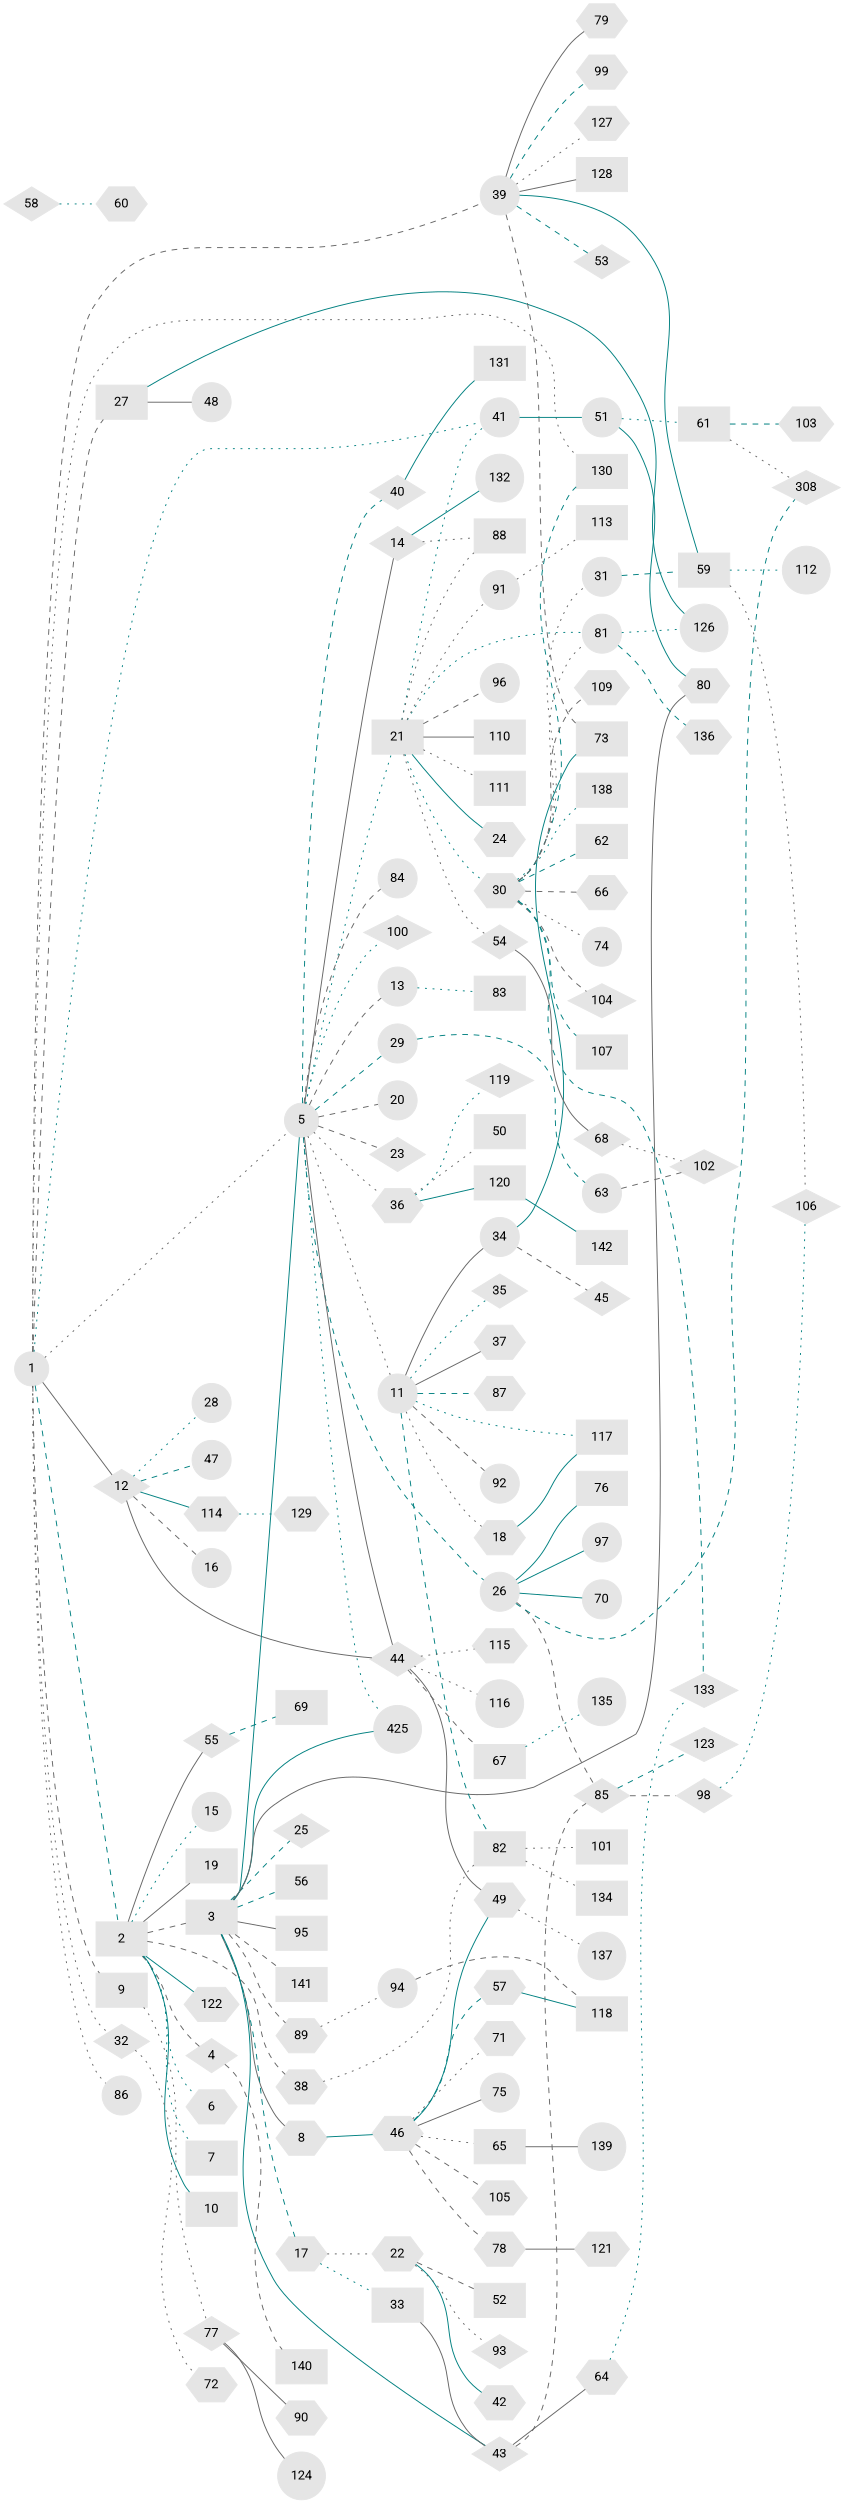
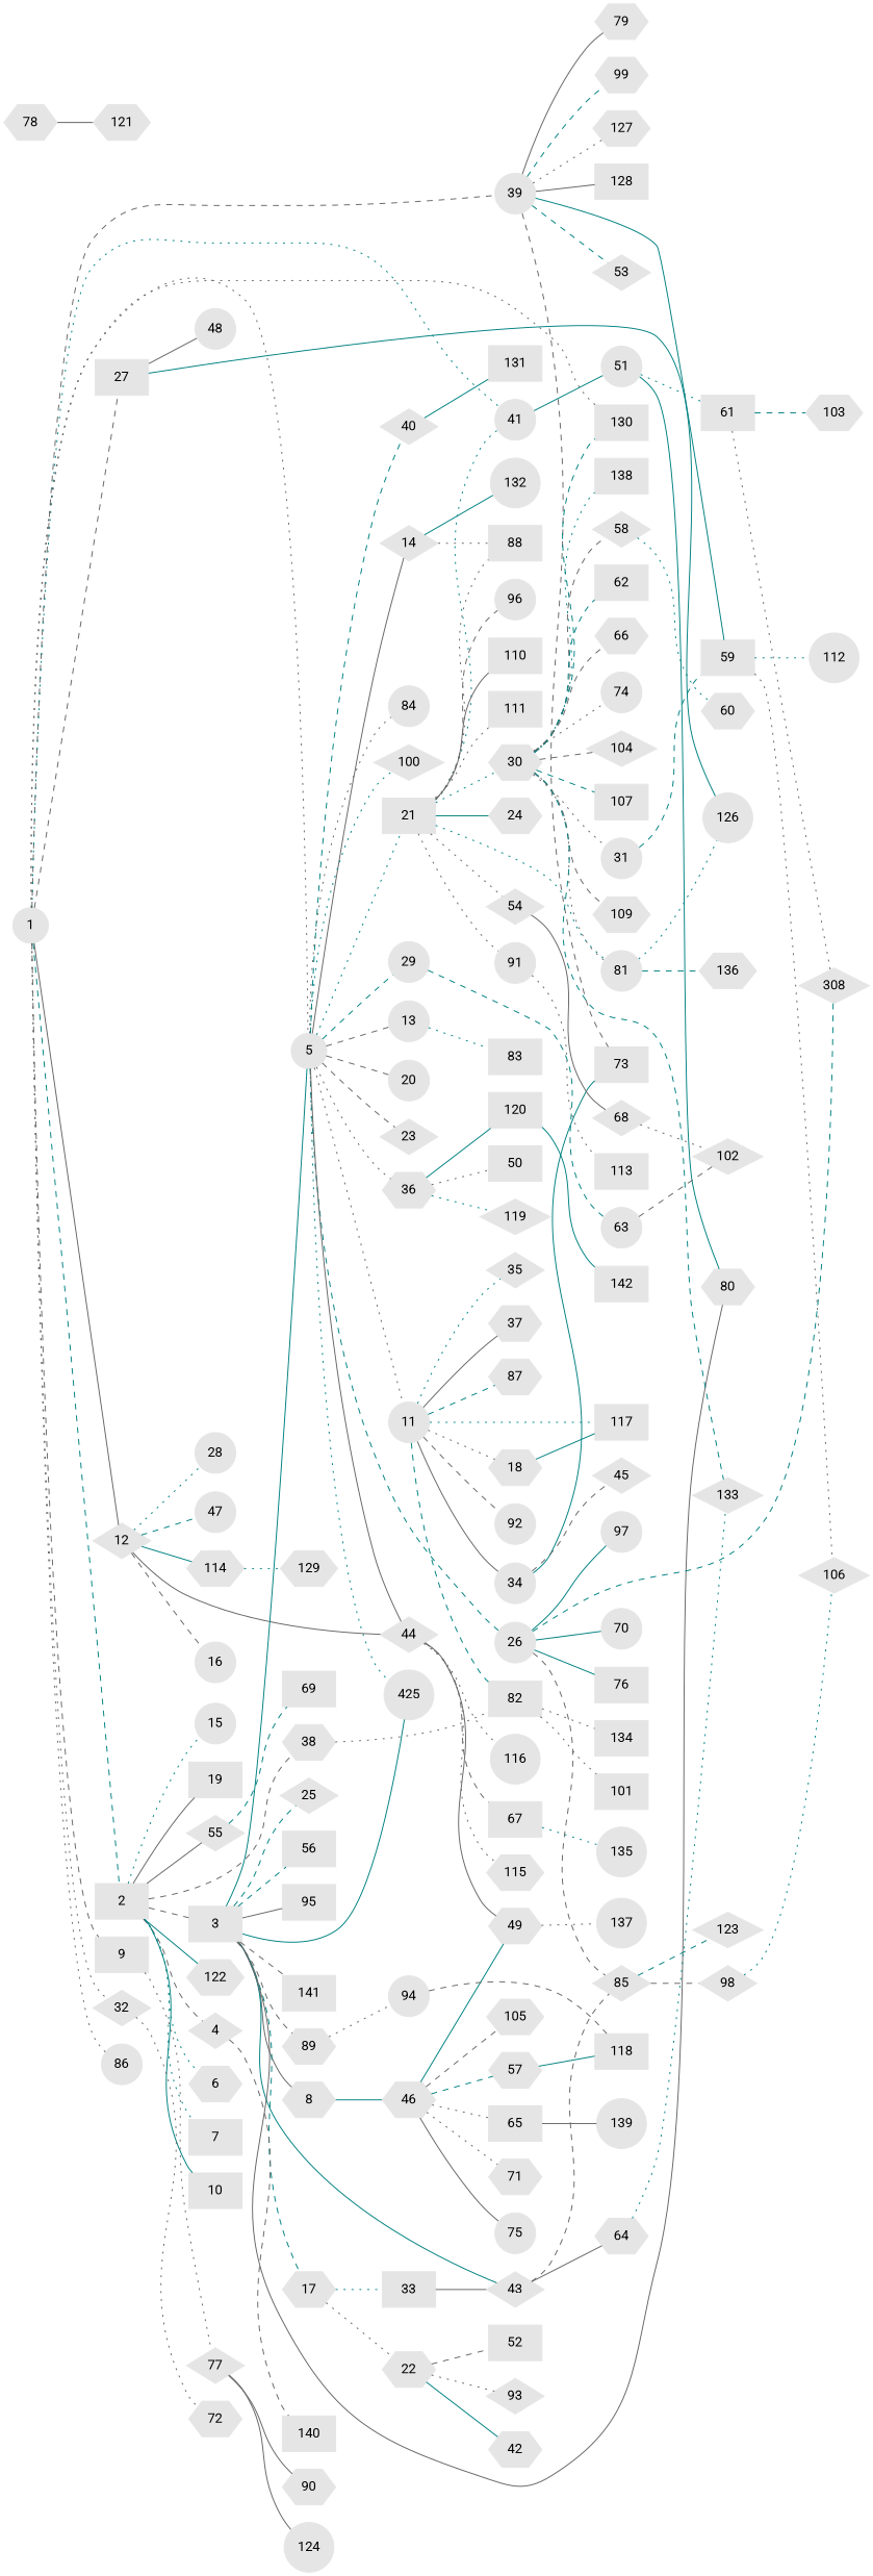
  graph {
    fontname=Roboto
    rankdir=LR
    node [color=gray90 fontname=Roboto shape=box style=filled]
    edge [color=gray40 fontname=Roboto style=dotted]
    1 [shape=circle]
    2
    5 [shape=circle]
    9
    12 [shape=diamond]
    27
    32 [shape=diamond]
    39 [shape=circle]
    41 [shape=circle]
    86 [shape=circle]
    130
    3
    4 [shape=diamond]
    6 [shape=hexagon]
    7
    10
    15 [shape=circle]
    19
    38 [shape=hexagon]
    55 [shape=diamond]
    122 [shape=hexagon]
    n22 [label=425 shape=circle]
    11 [shape=circle]
    13 [shape=circle]
    14 [shape=diamond]
    20 [shape=circle]
    21
    23 [shape=diamond]
    26 [shape=circle]
    29 [shape=circle]
    36 [shape=hexagon]
    40 [shape=diamond]
    44 [shape=diamond]
    84 [shape=circle]
    100 [shape=diamond]
    77 [shape=diamond]
    16 [shape=circle]
    28 [shape=circle]
    47 [shape=circle]
    114 [shape=hexagon]
    48 [shape=circle]
    126 [shape=circle]
    72 [shape=hexagon]
    59
    73
    53 [shape=diamond]
    79 [shape=hexagon]
    99 [shape=hexagon]
    127 [shape=hexagon]
    128
    51 [shape=circle]
    8 [shape=hexagon]
    17 [shape=hexagon]
    25 [shape=diamond]
    43 [shape=diamond]
    56
    80 [shape=hexagon]
    89 [shape=hexagon]
    95
    141
    140
    82
    69
    46 [shape=hexagon]
    22 [shape=hexagon]
    33
    85 [shape=diamond]
    64 [shape=hexagon]
    94 [shape=circle]
    18 [shape=hexagon]
    34 [shape=circle]
    35 [shape=diamond]
    37 [shape=hexagon]
    87 [shape=hexagon]
    92 [shape=circle]
    117
    83
    88
    132 [shape=circle]
    24 [shape=hexagon]
    30 [shape=hexagon]
    54 [shape=diamond]
    81 [shape=circle]
    91 [shape=circle]
    96 [shape=circle]
    110
    111
    70 [shape=circle]
    76
    97 [shape=circle]
    n91 [label=308 shape=diamond]
    63 [shape=circle]
    50
    119 [shape=diamond]
    120
    131
    49 [shape=hexagon]
    67
    115 [shape=hexagon]
    116 [shape=circle]
    57 [shape=hexagon]
    65
    71 [shape=hexagon]
    75 [shape=circle]
    78 [shape=hexagon]
    105 [shape=hexagon]
    90 [shape=hexagon]
    124 [shape=circle]
    45 [shape=diamond]
    101
    134
    129 [shape=hexagon]
    42 [shape=hexagon]
    52
    93 [shape=diamond]
    31 [shape=circle]
    58 [shape=diamond]
    62
    66 [shape=hexagon]
    74 [shape=circle]
    104 [shape=diamond]
    107
    109 [shape=hexagon]
    133 [shape=diamond]
    138
    68 [shape=diamond]
    136 [shape=hexagon]
    113
    98 [shape=diamond]
    123 [shape=diamond]
    102 [shape=diamond]
    60 [shape=hexagon]
    106 [shape=diamond]
    112 [shape=circle]
    142
    61
    137 [shape=circle]
    135 [shape=circle]
    118
    139 [shape=circle]
    121 [shape=hexagon]
    103 [shape=hexagon]
    1 -- 2 [color=teal style=dashed]
    1 -- 5
    1 -- 9 [style=dashed]
    1 -- 12 [style=solid]
    1 -- 27 [style=dashed]
    1 -- 32
    1 -- 39 [style=dashed]
    1 -- 41 [color=teal]
    1 -- 86
    1 -- 130
    2 -- 3 [style=dashed]
    2 -- 4 [style=dashed]
    2 -- 6 [color=teal]
    2 -- 7 [color=teal]
    2 -- 10 [color=teal style=solid]
    2 -- 15 [color=teal]
    2 -- 19 [style=solid]
    2 -- 38 [style=dashed]
    2 -- 55 [style=solid]
    2 -- 122 [color=teal style=solid]
    5 -- n22 [color=teal]
    5 -- 11
    5 -- 13 [style=dashed]
    5 -- 14 [style=solid]
    5 -- 20 [style=dashed]
    5 -- 21 [color=teal]
    5 -- 23 [style=dashed]
    5 -- 26 [color=teal style=dashed]
    5 -- 29 [color=teal style=dashed]
    5 -- 36
    5 -- 40 [color=teal style=dashed]
    5 -- 44 [style=solid]
-   5 -- 84 [style=dashed]
+   5 -- 84
    5 -- 100 [color=teal]
    9 -- 77
    12 -- 44 [style=solid]
    12 -- 16 [style=dashed]
    12 -- 28 [color=teal]
    12 -- 47 [color=teal style=dashed]
    12 -- 114 [color=teal style=solid]
    27 -- 48 [style=solid]
    27 -- 126 [color=teal style=solid]
    32 -- 72
    39 -- 59 [color=teal style=solid]
    39 -- 73 [style=dashed]
    39 -- 53 [color=teal style=dashed]
    39 -- 79 [style=solid]
    39 -- 99 [color=teal style=dashed]
    39 -- 127
    39 -- 128 [style=solid]
    41 -- 51 [color=teal style=solid]
    3 -- 5 [color=teal style=solid]
    3 -- n22 [color=teal style=solid]
    3 -- 8 [style=solid]
    3 -- 17 [color=teal style=dashed]
    3 -- 25 [color=teal style=dashed]
    3 -- 43 [color=teal style=solid]
    3 -- 56 [color=teal style=dashed]
    3 -- 80 [style=solid]
    3 -- 89 [style=dashed]
    3 -- 95 [style=solid]
    3 -- 141 [style=dashed]
    4 -- 140 [style=dashed]
    38 -- 82
    55 -- 69 [color=teal style=dashed]
    11 -- 82 [color=teal style=dashed]
    11 -- 18
    11 -- 34 [style=solid]
    11 -- 35 [color=teal]
    11 -- 37 [style=solid]
    11 -- 87 [color=teal style=dashed]
    11 -- 92 [style=dashed]
    11 -- 117 [color=teal]
    13 -- 83 [color=teal]
    14 -- 88
    14 -- 132 [color=teal style=solid]
    21 -- 41 [color=teal]
    21 -- 88
    21 -- 24 [color=teal style=solid]
    21 -- 30 [color=teal]
    21 -- 54
    21 -- 81 [color=teal]
    21 -- 91
    21 -- 96 [style=dashed]
    21 -- 110 [style=solid]
    21 -- 111
    26 -- 85 [style=dashed]
    26 -- 70 [color=teal style=solid]
    26 -- 76 [color=teal style=solid]
    26 -- 97 [color=teal style=solid]
    26 -- n91 [color=teal style=dashed]
    29 -- 63 [color=teal style=dashed]
    36 -- 50
    36 -- 119 [color=teal]
    36 -- 120 [color=teal style=solid]
    40 -- 131 [color=teal style=solid]
    44 -- 49 [style=solid]
    44 -- 67 [style=dashed]
    44 -- 115
    44 -- 116
    77 -- 90 [style=solid]
    77 -- 124 [style=solid]
    114 -- 129 [color=teal]
    59 -- 106
    59 -- 112 [color=teal]
    51 -- 80 [color=teal style=solid]
    51 -- 61 [color=teal]
    8 -- 46 [color=teal style=solid]
    17 -- 22
    17 -- 33 [color=teal]
    43 -- 85 [style=dashed]
    43 -- 64 [style=solid]
    89 -- 94
    82 -- 101
    82 -- 134
    46 -- 49 [color=teal style=solid]
    46 -- 57 [color=teal style=dashed]
    46 -- 65
    46 -- 71
    46 -- 75 [style=solid]
-   46 -- 78 [style=dashed]
    46 -- 105 [style=dashed]
    22 -- 42 [color=teal style=solid]
    22 -- 52 [style=dashed]
    22 -- 93
    33 -- 43 [style=solid]
    85 -- 98 [style=dashed]
    85 -- 123 [color=teal style=dashed]
    64 -- 133 [color=teal]
    94 -- 118 [style=dashed]
    18 -- 117 [color=teal style=solid]
    34 -- 73 [color=teal style=solid]
    34 -- 45 [style=dashed]
    30 -- 130 [color=teal style=dashed]
    30 -- 81
    30 -- 31
+   30 -- 58 [style=dashed]
    30 -- 62 [color=teal style=dashed]
    30 -- 66 [style=dashed]
    30 -- 74
    30 -- 104 [style=dashed]
    30 -- 107 [color=teal style=dashed]
    30 -- 109 [style=dashed]
    30 -- 133 [color=teal style=dashed]
    30 -- 138 [color=teal]
    54 -- 68 [style=solid]
    81 -- 126 [color=teal]
    81 -- 136 [color=teal style=dashed]
    91 -- 113
    63 -- 102 [style=dashed]
    120 -- 142 [color=teal style=solid]
    49 -- 137
    67 -- 135 [color=teal]
    57 -- 118 [color=teal style=solid]
    65 -- 139 [style=solid]
    78 -- 121 [style=solid]
    31 -- 59 [color=teal style=dashed]
    58 -- 60 [color=teal]
    68 -- 102
    98 -- 106 [color=teal]
    61 -- n91
    61 -- 103 [color=teal style=dashed]
  }
